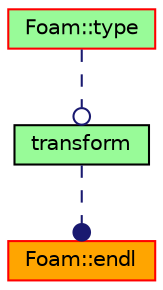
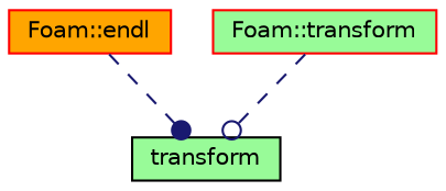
  digraph {
    rankdir=TB
    node [color=red fillcolor=palegreen fontname=Helvetica fontsize=10 shape=record style=filled]
    edge [color=midnightblue fontname=Helvetica fontsize=10 labelfontname=Helvetica labelfontsize=10 style=dashed]
    n1 [color=black fontcolor=black height=0.2 label=transform width=0.4]
    n2 [fillcolor=orange height=0.2 label="Foam::endl" width=0.4]
-   n3 [height=0.2 label="Foam::type" width=0.4]
-   n1 -> n2 [arrowhead=dot]
+   n3 [height=0.2 label="Foam::transform" width=0.4]
+   n2 -> n1 [arrowhead=dot]
    n3 -> n1 [arrowhead=odot]
  }
